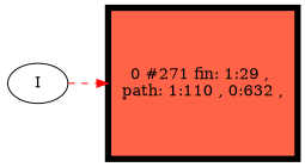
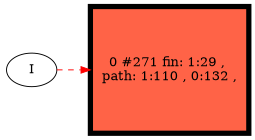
  digraph {
    rankdir=LR
-   n1 [fillcolor=tomato height=1.88795 label="0 #271 fin: 1:29 , \n path: 1:110 , 0:632 , " penwidth=5.6058 shape=box style=filled width=1.88795]
+   n1 [fillcolor=tomato height=1.88795 label="0 #271 fin: 1:29 , \n path: 1:110 , 0:132 , " penwidth=5.6058 shape=box style=filled width=1.88795]
    I
    I -> n1 [color=red style=dashed]
  }
